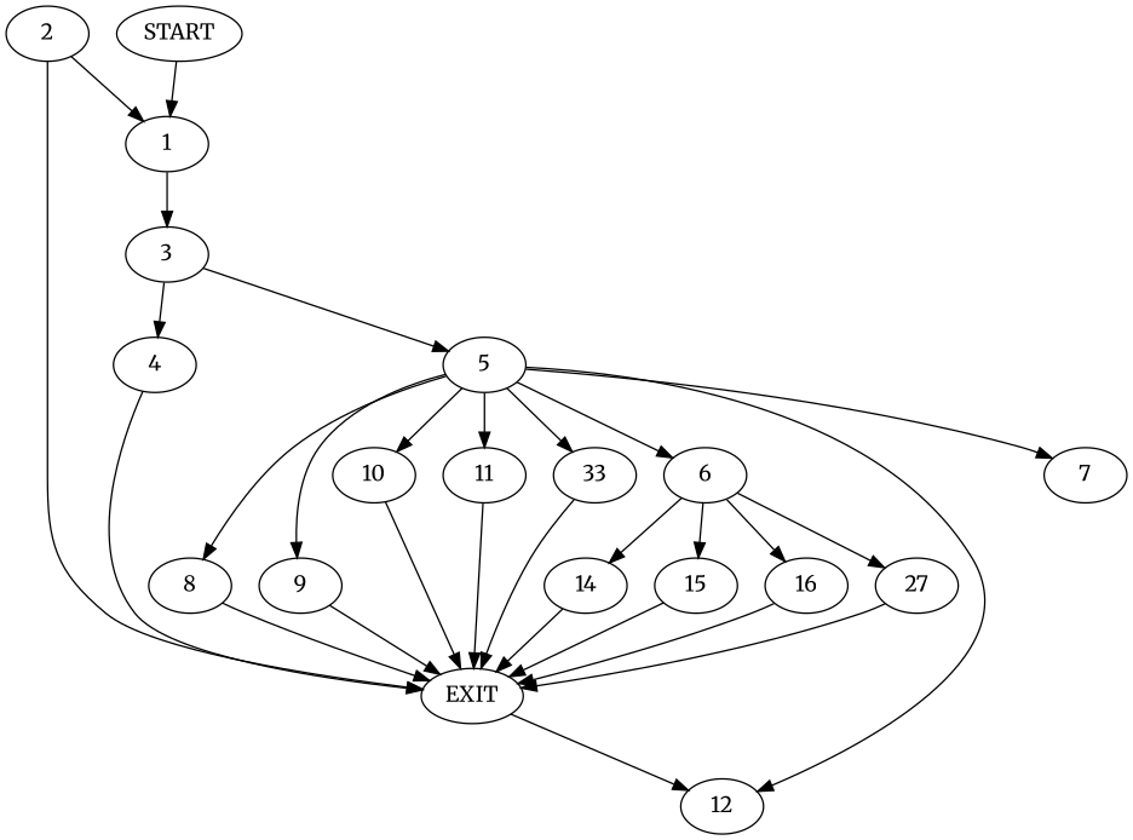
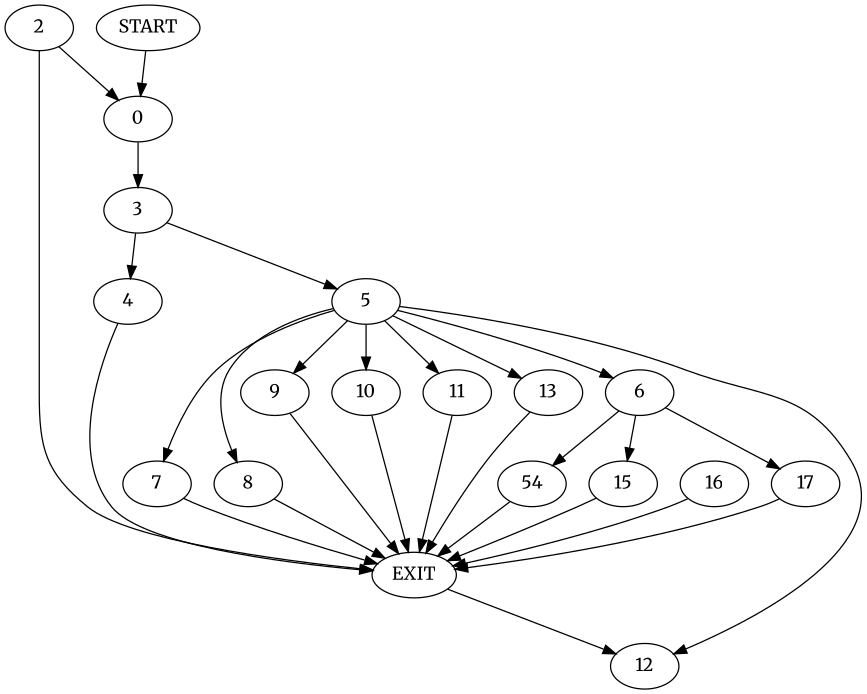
  digraph {
    fontname=Merriweather
    node [fontname=Merriweather]
    edge [fontname=Merriweather]
    n1 [label=START]
-   1
+   1 [label=0]
    3
    n4 [label=EXIT]
    12
    2
    4
    5
    6
    7
    8
    9
    10
    11
-   13 [label=33]
-   14
+   13
+   14 [label=54]
    15
    16
-   17 [label=27]
+   17
    n1 -> 1
    1 -> 3
    3 -> 4
    3 -> 5
    n4 -> 12
    2 -> 1
    2 -> n4
    4 -> n4
    5 -> 12
    5 -> 6
    5 -> 7
    5 -> 8
    5 -> 9
    5 -> 10
    5 -> 11
    5 -> 13
    6 -> 14
    6 -> 15
-   6 -> 16
    6 -> 17
+   7 -> n4
    8 -> n4
    9 -> n4
    10 -> n4
    11 -> n4
    13 -> n4
    14 -> n4
    15 -> n4
    16 -> n4
    17 -> n4
  }
